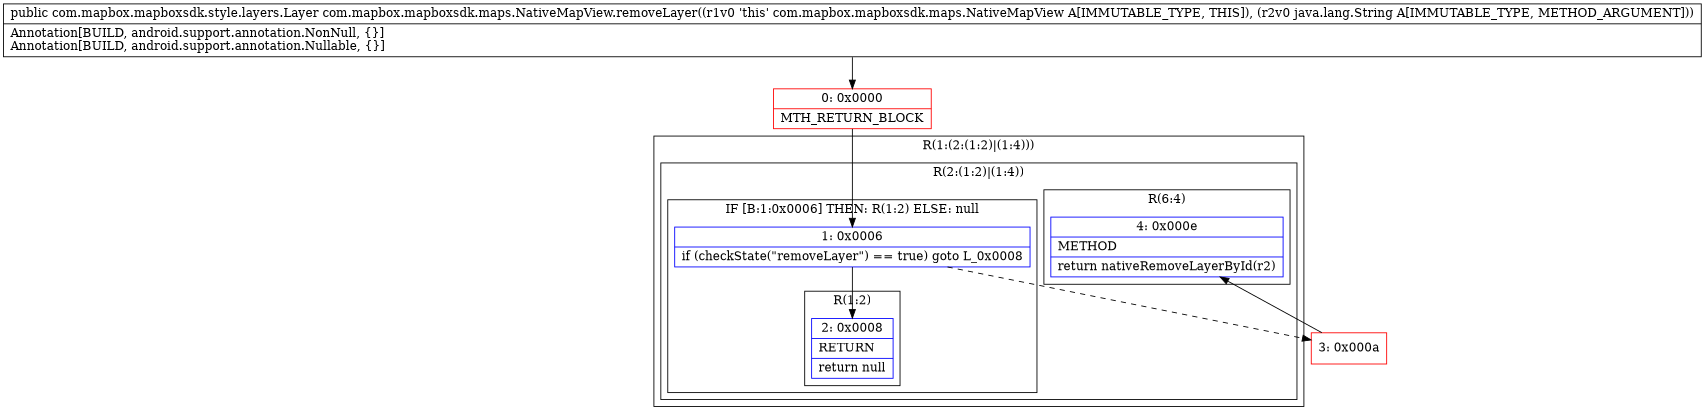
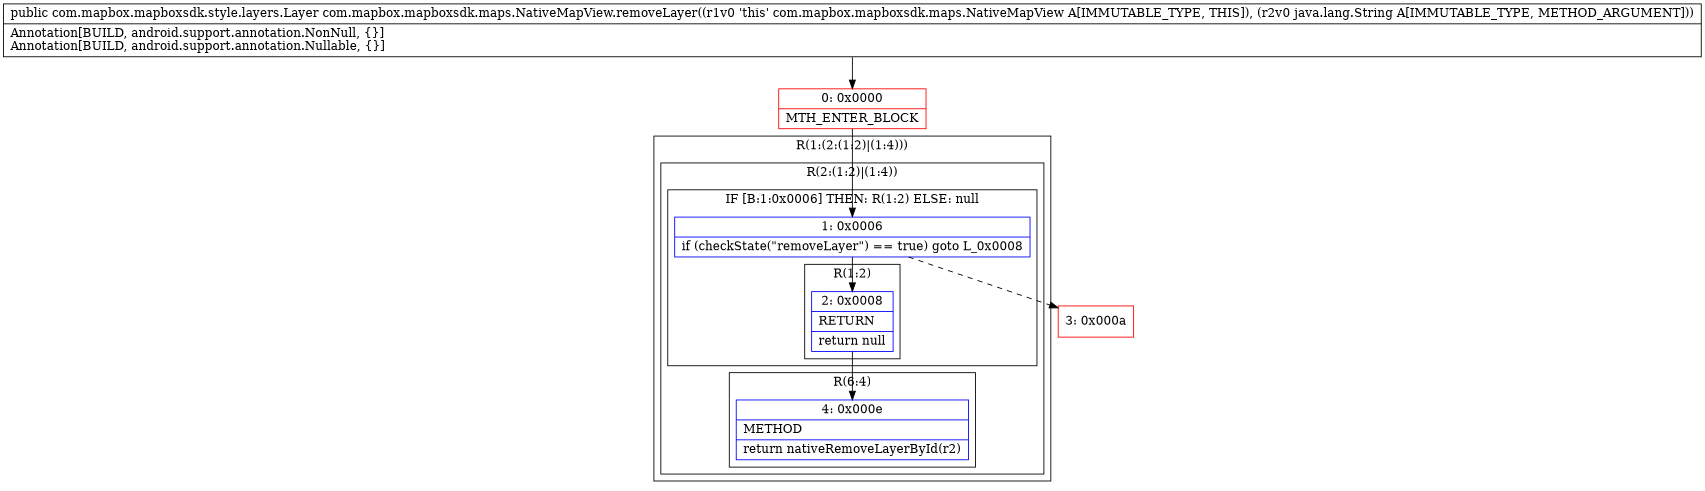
  digraph {
    node [color=blue shape=record]
    n1 [label="{2\:\ 0x0008|RETURN\l|return null\l}"]
    n2 [label="{1\:\ 0x0006|if (checkState(\"removeLayer\") == true) goto L_0x0008\l}"]
    n3 [label="{4\:\ 0x000e|METHOD\l|return nativeRemoveLayerById(r2)\l}"]
    n4 [color=red label="{3\:\ 0x000a}"]
-   n5 [color=red label="{0\:\ 0x0000|MTH_RETURN_BLOCK\l}"]
+   n5 [color=red label="{0\:\ 0x0000|MTH_ENTER_BLOCK\l}"]
    n6 [label="{public com.mapbox.mapboxsdk.style.layers.Layer com.mapbox.mapboxsdk.maps.NativeMapView.removeLayer((r1v0 'this' com.mapbox.mapboxsdk.maps.NativeMapView A[IMMUTABLE_TYPE, THIS]), (r2v0 java.lang.String A[IMMUTABLE_TYPE, METHOD_ARGUMENT]))  | Annotation[BUILD, android.support.annotation.NonNull, \{\}]\lAnnotation[BUILD, android.support.annotation.Nullable, \{\}]\l}" color=""]
    subgraph cluster_1 {
      label="R(1:(2:(1:2)|(1:4)))"
      subgraph cluster_2 {
        label="R(2:(1:2)|(1:4))"
        subgraph cluster_3 {
          label="IF [B:1:0x0006] THEN: R(1:2) ELSE: null"
          n2
          subgraph cluster_4 {
            label="R(1:2)"
            n1
          }
        }
        subgraph cluster_5 {
          label="R(6:4)"
          n3
        }
      }
    }
    n2 -> n1
    n2 -> n4 [style=dashed]
-   n4 -> n3
+   n1 -> n3
    n5 -> n2
    n6 -> n5
  }
